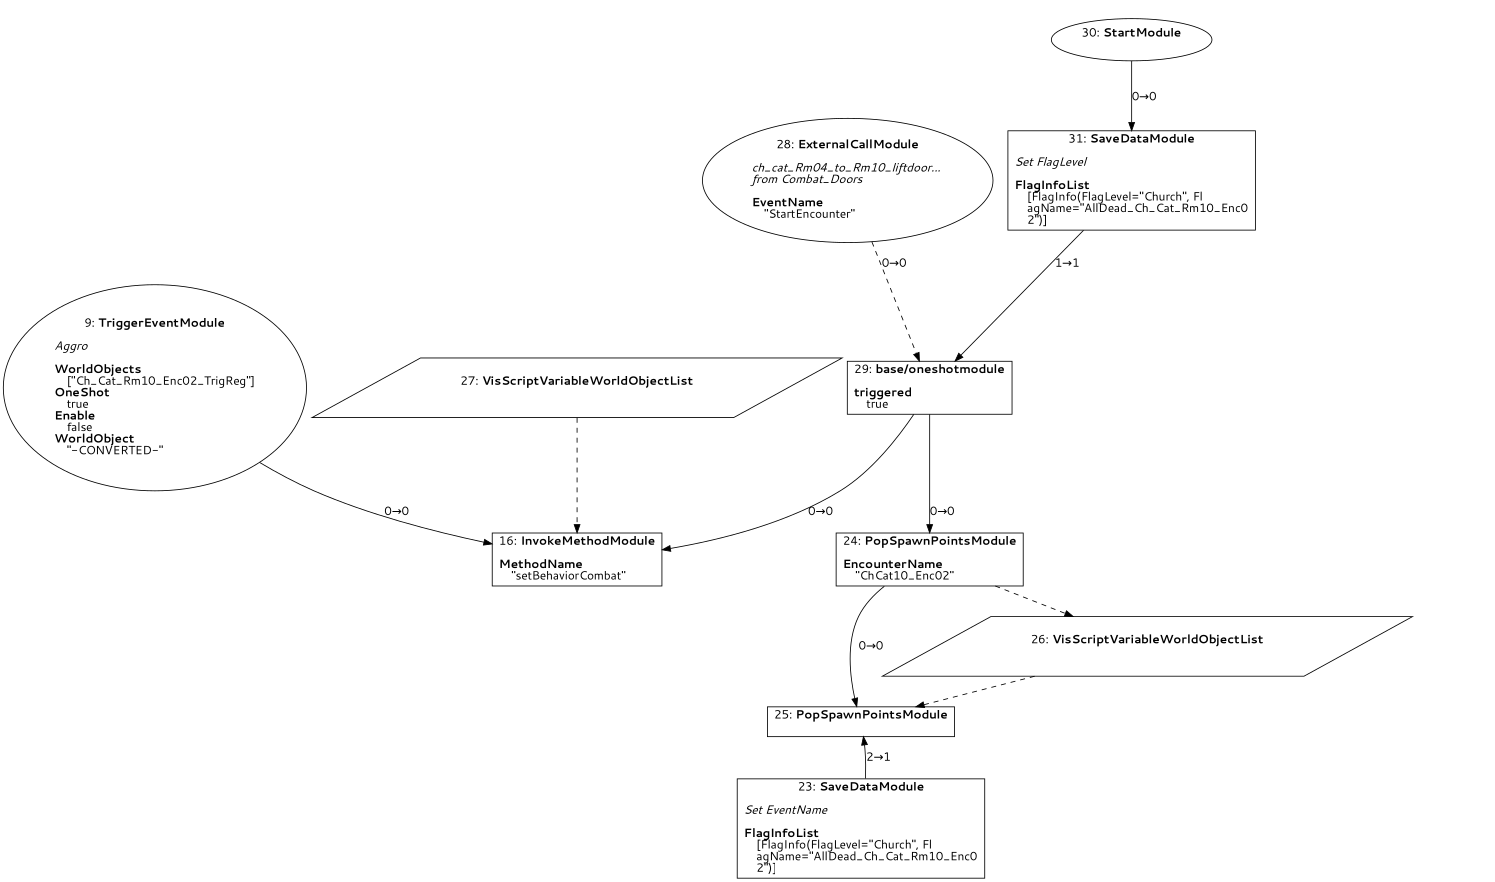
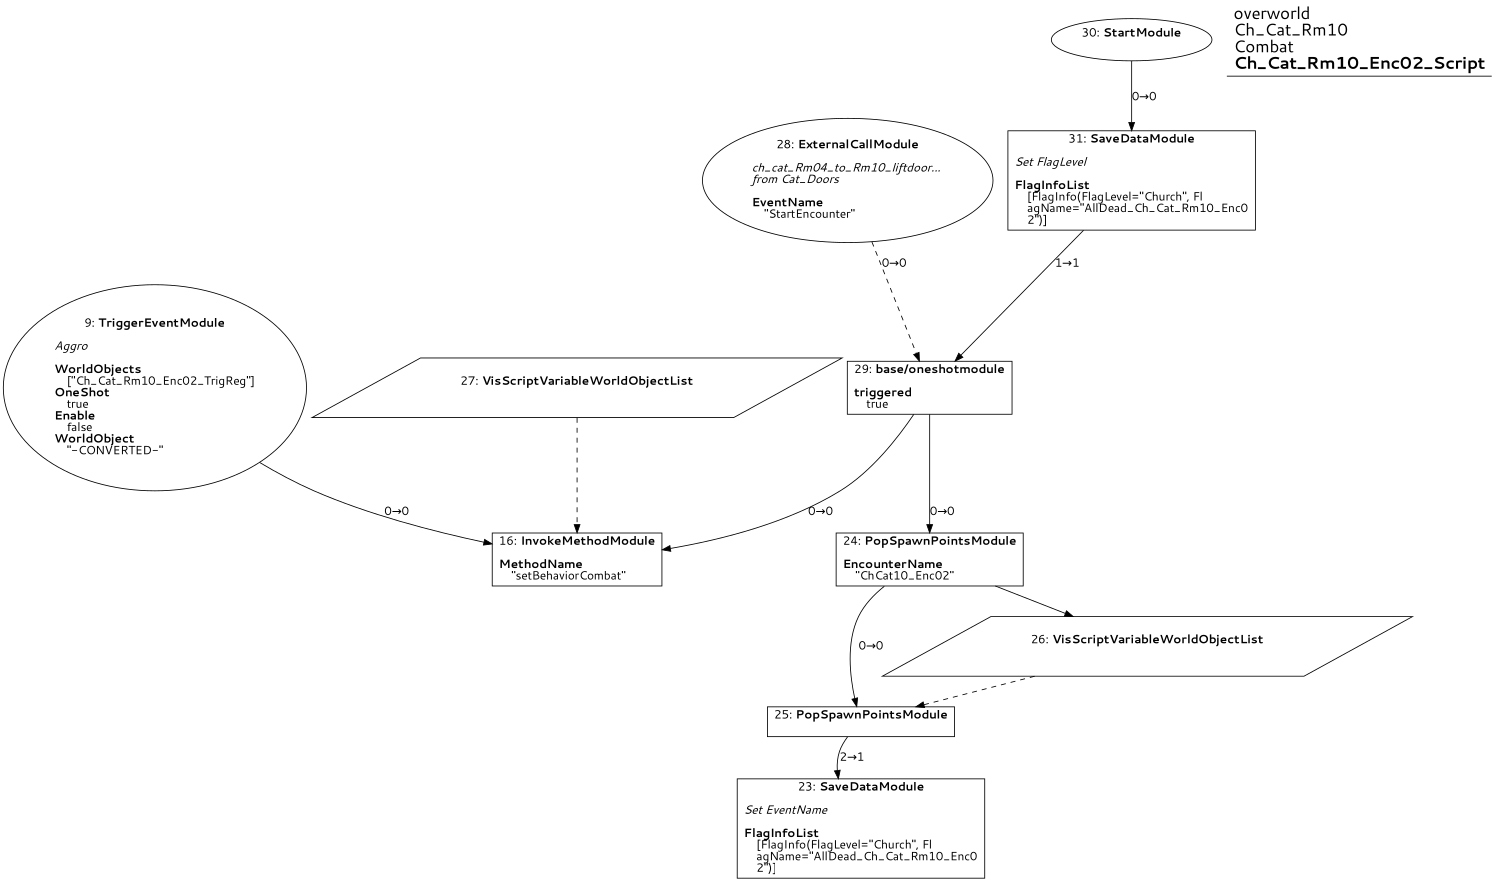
  digraph {
    fontname="Segoe UI"
    splines=spline
    node [fontname="Segoe UI" shape=box]
    edge [fontname="Segoe UI"]
    n1 [label=<9: <b>TriggerEventModule</b><br/><br/><i>Aggro<br align="left"/></i><br align="left"/><b>WorldObjects</b><br align="left"/>    [&quot;Ch_Cat_Rm10_Enc02_TrigReg&quot;]<br align="left"/><b>OneShot</b><br align="left"/>    true<br align="left"/><b>Enable</b><br align="left"/>    false<br align="left"/><b>WorldObject</b><br align="left"/>    &quot;-CONVERTED-&quot;<br align="left"/>> shape=oval]
    n2 [label=<16: <b>InvokeMethodModule</b><br/><br/><b>MethodName</b><br align="left"/>    &quot;setBehaviorCombat&quot;<br align="left"/>>]
    n3 [label=<27: <b>VisScriptVariableWorldObjectList</b><br/><br/>> shape=parallelogram]
    n4 [label=<23: <b>SaveDataModule</b><br/><br/><i>Set EventName<br align="left"/></i><br align="left"/><b>FlagInfoList</b><br align="left"/>    [FlagInfo(FlagLevel=&quot;Church&quot;, Fl<br align="left"/>    agName=&quot;AllDead_Ch_Cat_Rm10_Enc0<br align="left"/>    2&quot;)]<br align="left"/>>]
    n5 [label=<24: <b>PopSpawnPointsModule</b><br/><br/><b>EncounterName</b><br align="left"/>    &quot;ChCat10_Enc02&quot;<br align="left"/>>]
    n6 [label=<25: <b>PopSpawnPointsModule</b><br/><br/>>]
    n7 [label=<26: <b>VisScriptVariableWorldObjectList</b><br/><br/>> shape=parallelogram]
-   n8 [label=<28: <b>ExternalCallModule</b><br/><br/><i>ch_cat_Rm04_to_Rm10_liftdoor... <br align="left"/>from Combat_Doors<br align="left"/></i><br align="left"/><b>EventName</b><br align="left"/>    &quot;StartEncounter&quot;<br align="left"/>> shape=oval]
+   n8 [label=<28: <b>ExternalCallModule</b><br/><br/><i>ch_cat_Rm04_to_Rm10_liftdoor... <br align="left"/>from Cat_Doors<br align="left"/></i><br align="left"/><b>EventName</b><br align="left"/>    &quot;StartEncounter&quot;<br align="left"/>> shape=oval]
    n9 [label=<29: <b>base/oneshotmodule</b><br/><br/><b>triggered</b><br align="left"/>    true<br align="left"/>>]
    n10 [label=<30: <b>StartModule</b><br/><br/>> shape=oval]
    n11 [label=<31: <b>SaveDataModule</b><br/><br/><i>Set FlagLevel<br align="left"/></i><br align="left"/><b>FlagInfoList</b><br align="left"/>    [FlagInfo(FlagLevel=&quot;Church&quot;, Fl<br align="left"/>    agName=&quot;AllDead_Ch_Cat_Rm10_Enc0<br align="left"/>    2&quot;)]<br align="left"/>>]
+   n12 [label=<<font point-size="20">overworld<br align="left"/>Ch_Cat_Rm10<br align="left"/>Combat<br align="left"/><b>Ch_Cat_Rm10_Enc02_Script</b><br align="left"/></font>> shape=underline]
    n1 -> n2 [label="0→0"]
    n3 -> n2 [style=dashed]
    n5 -> n6 [label="0→0"]
-   n5 -> n7 [style=dashed]
-   n4 -> n6 [label="2→1"]
+   n5 -> n7 [style=solid]
+   n6 -> n4 [label="2→1"]
    n7 -> n6 [style=dashed]
    n8 -> n9 [label="0→0" style=dashed]
    n9 -> n2 [label="0→0"]
    n9 -> n5 [label="0→0"]
    n10 -> n11 [label="0→0"]
    n11 -> n9 [label="1→1"]
  }
